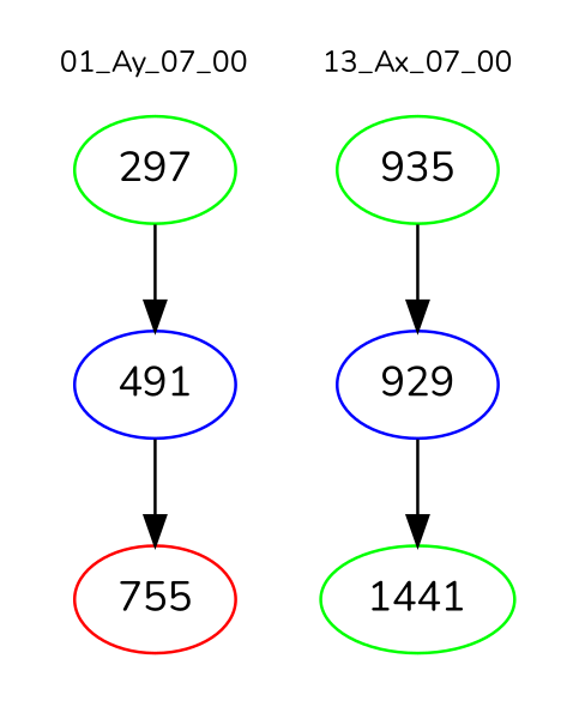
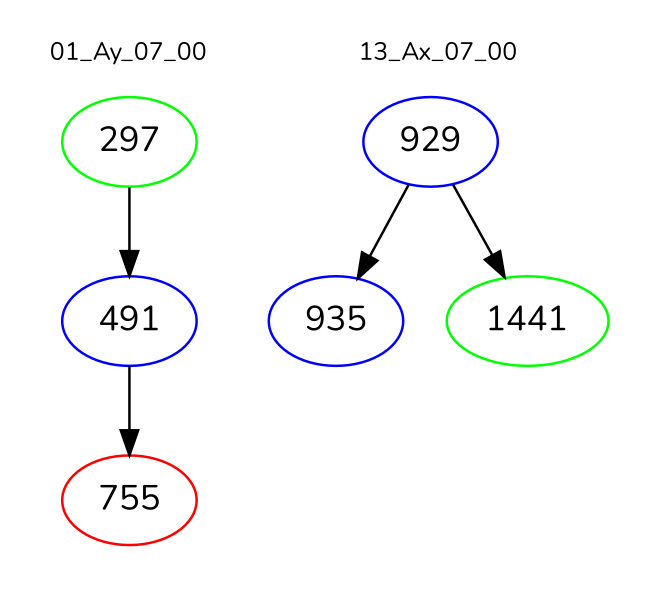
  digraph {
    fontname=Nunito
    node [color=green fontname=Nunito]
    edge [color=black fontname=Nunito]
    n1 [label=297]
    n2 [color=blue label=491]
    n3 [color=red label=755]
-   n4 [label=935]
+   n4 [color=blue label=935]
    n5 [color=blue label=929]
    n6 [label=1441]
    subgraph cluster_1 {
      color=white
      fontsize=10
      label="01_Ay_07_00"
      n1
      n2
      n3
    }
    subgraph cluster_2 {
      color=white
      fontsize=10
      label="13_Ax_07_00"
      n4
      n5
      n6
    }
    n1 -> n2
    n2 -> n3
-   n4 -> n5
+   n5 -> n4
    n5 -> n6
  }
